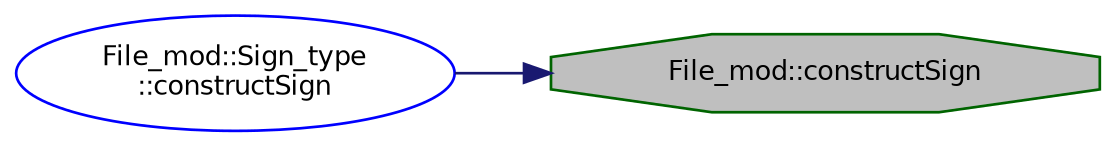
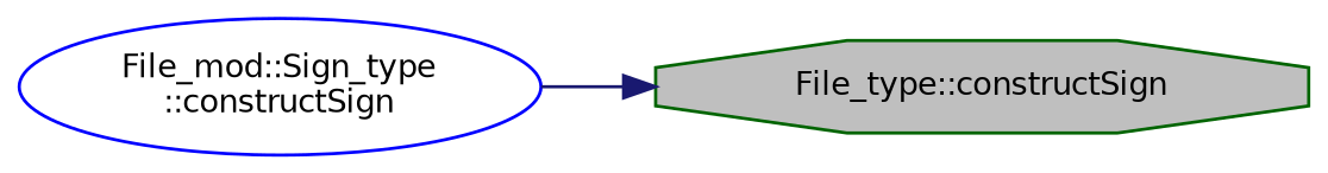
  digraph {
    rankdir=RL
    node [fontname=Helvetica fontsize=10 style=filled]
-   n1 [color=darkgreen fillcolor=grey75 fontcolor=black height=0.2 label="File_mod::constructSign" shape=octagon width=0.4]
+   n1 [color=darkgreen fillcolor=grey75 fontcolor=black height=0.2 label="File_type::constructSign" shape=octagon width=0.4]
    n2 [color=blue fillcolor=white height=0.2 label="File_mod::Sign_type\l::constructSign" shape=ellipse width=0.4]
    n1 -> n2 [color=midnightblue dir=back fontname=Helvetica fontsize=10 labelfontname=Helvetica labelfontsize=10 style=solid]
  }
